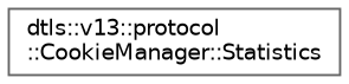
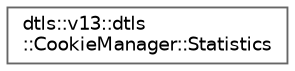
  digraph {
    rankdir=LR
-   n1 [color=grey40 fillcolor=white fontname=Helvetica fontsize=10 height=0.2 label="dtls::v13::protocol\l::CookieManager::Statistics" shape=box style=filled width=0.4]
+   n1 [color=grey40 fillcolor=white fontname=Helvetica fontsize=10 height=0.2 label="dtls::v13::dtls\l::CookieManager::Statistics" shape=box style=filled width=0.4]
  }
